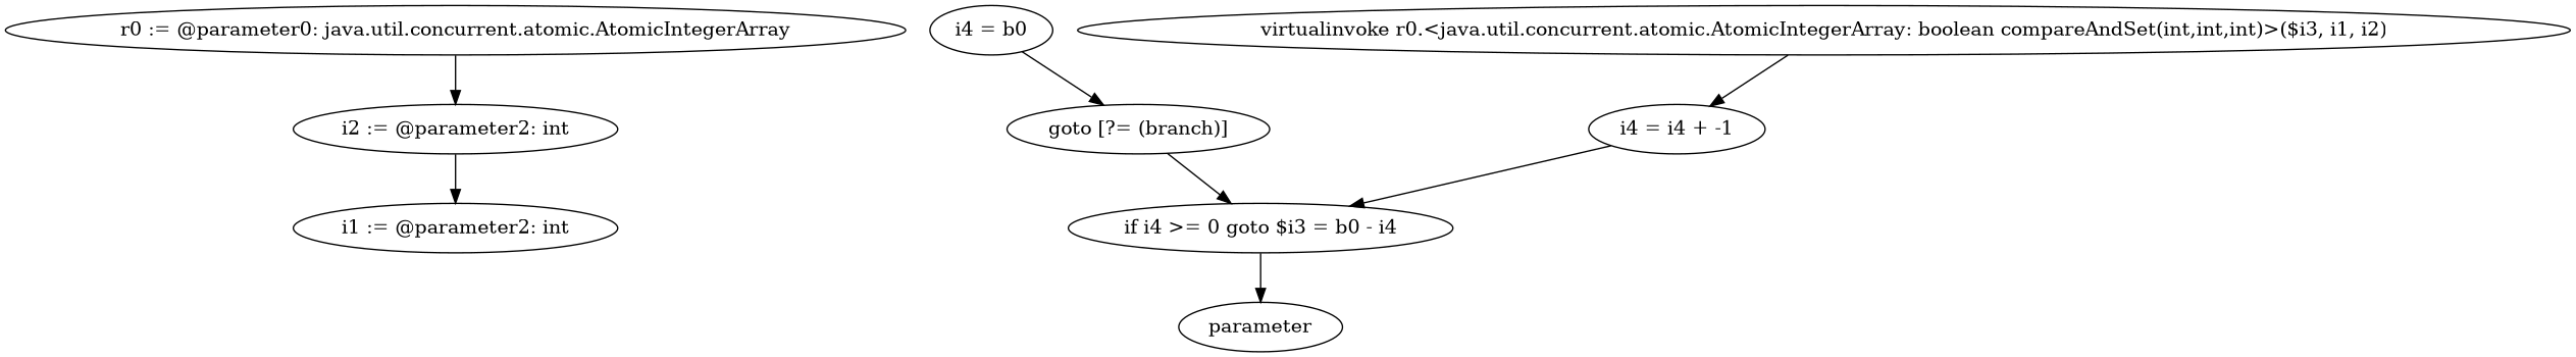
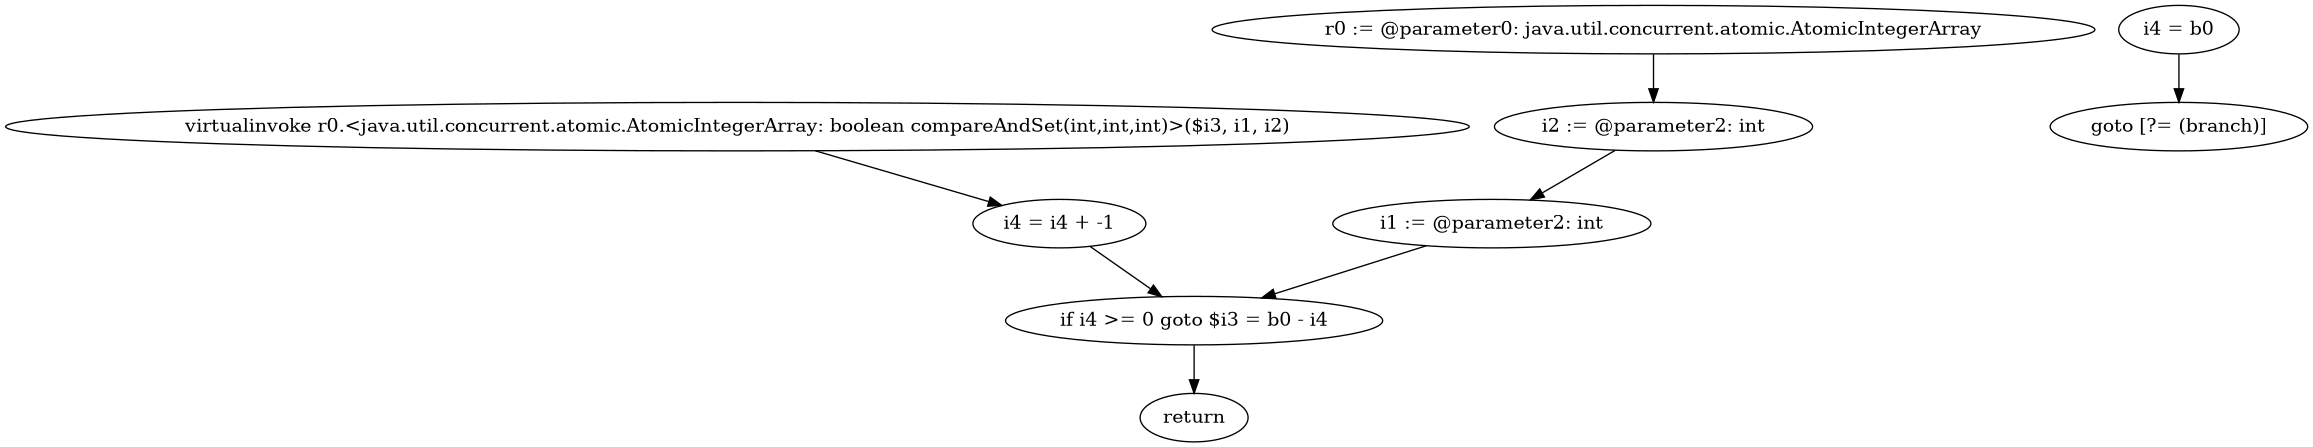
  digraph {
    n1 [label="i2 := @parameter2: int"]
    "r0 := @parameter0: java.util.concurrent.atomic.AtomicIntegerArray"
    "i1 := @parameter2: int"
    "i4 = b0"
    "goto [?= (branch)]"
    "if i4 >= 0 goto $i3 = b0 - i4"
-   return [label=parameter]
+   return
    "virtualinvoke r0.<java.util.concurrent.atomic.AtomicIntegerArray: boolean compareAndSet(int,int,int)>($i3, i1, i2)"
    "i4 = i4 + -1"
    n1 -> "i1 := @parameter2: int"
    "r0 := @parameter0: java.util.concurrent.atomic.AtomicIntegerArray" -> n1
    "i4 = b0" -> "goto [?= (branch)]"
-   "goto [?= (branch)]" -> "if i4 >= 0 goto $i3 = b0 - i4"
+   "i1 := @parameter2: int" -> "if i4 >= 0 goto $i3 = b0 - i4"
    "if i4 >= 0 goto $i3 = b0 - i4" -> return
    "virtualinvoke r0.<java.util.concurrent.atomic.AtomicIntegerArray: boolean compareAndSet(int,int,int)>($i3, i1, i2)" -> "i4 = i4 + -1"
    "i4 = i4 + -1" -> "if i4 >= 0 goto $i3 = b0 - i4"
  }
